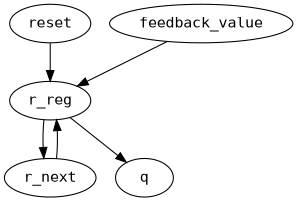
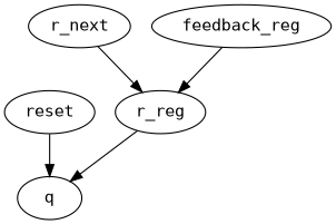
  strict digraph {
    fontname="DejaVu Sans Mono"
    node [fontname="DejaVu Sans Mono"]
    edge [fontname="DejaVu Sans Mono" weight=1.0]
    reset
    r_reg
    r_next
    q
-   feedback_value
-   reset -> r_reg [weight=2.0]
-   r_reg -> r_next
+   feedback_value [label=feedback_reg]
+   reset -> q [weight=2.0]
    r_reg -> q
    r_next -> r_reg
    feedback_value -> r_reg
  }
